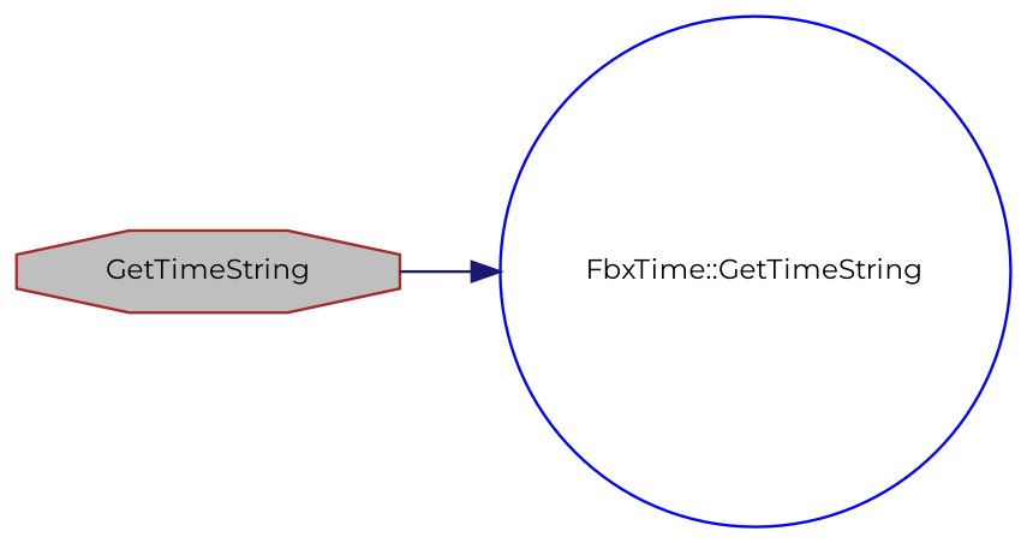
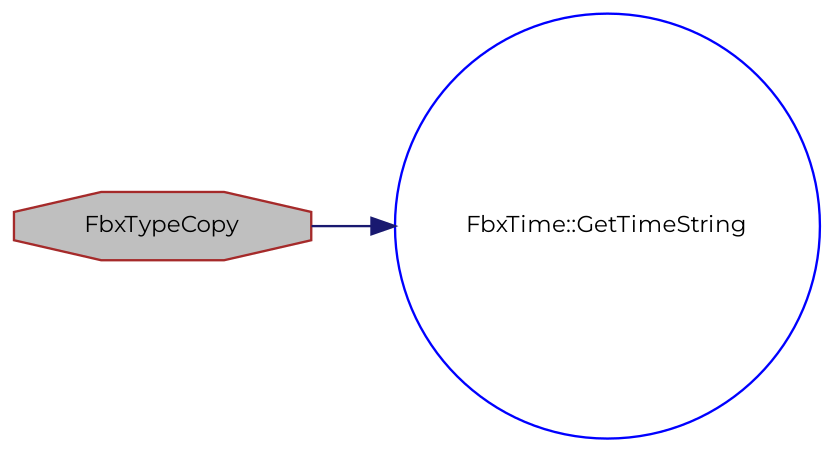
  digraph {
    rankdir=LR
    fontname=Montserrat
    node [fontname=Montserrat fontsize=10 style=filled]
-   n1 [color=brown fillcolor=grey75 fontcolor=black height=0.2 label=GetTimeString shape=octagon width=0.4]
+   n1 [color=brown fillcolor=grey75 fontcolor=black height=0.2 label=FbxTypeCopy shape=octagon width=0.4]
    n2 [color=blue fillcolor=white height=0.2 label="FbxTime::GetTimeString" shape=circle width=0.4]
    n1 -> n2 [color=midnightblue fontname=Montserrat fontsize=10 labelfontname=Helvetica labelfontsize=10 style=solid]
  }
